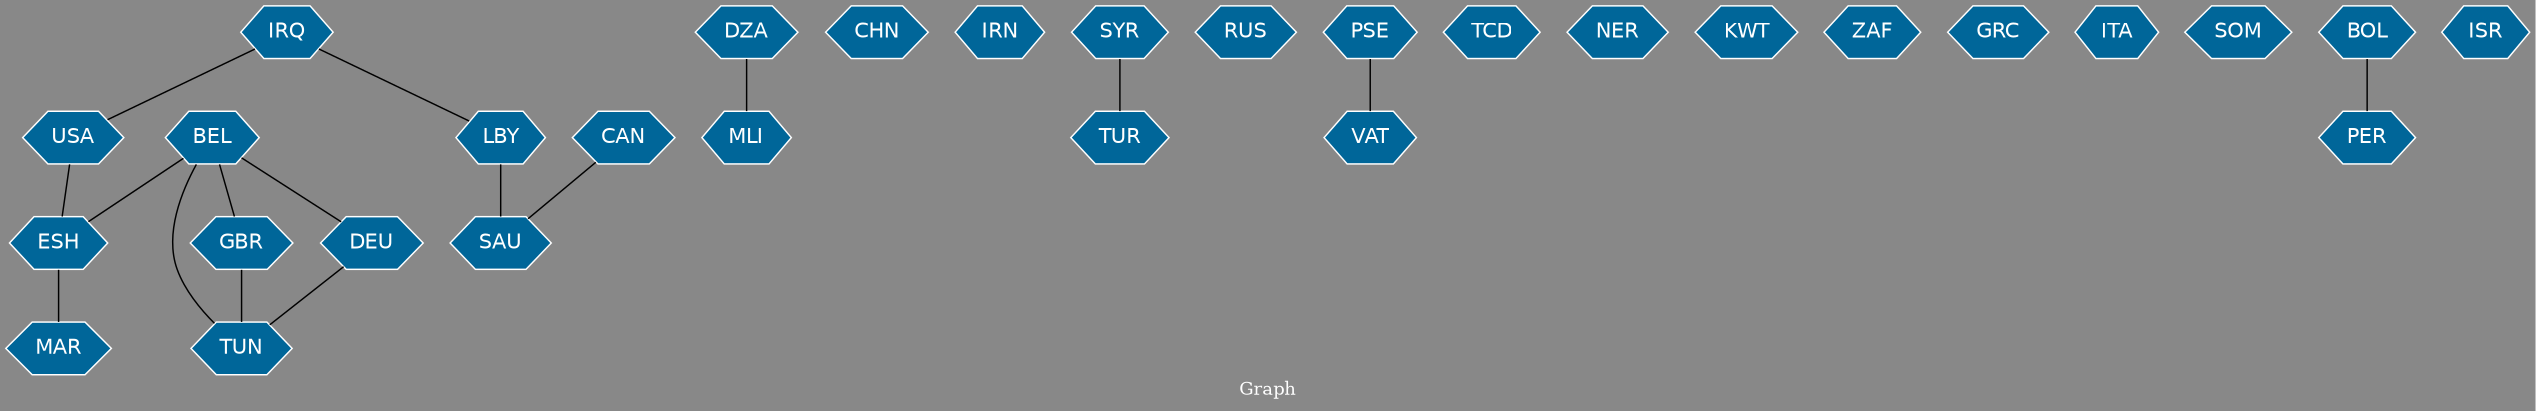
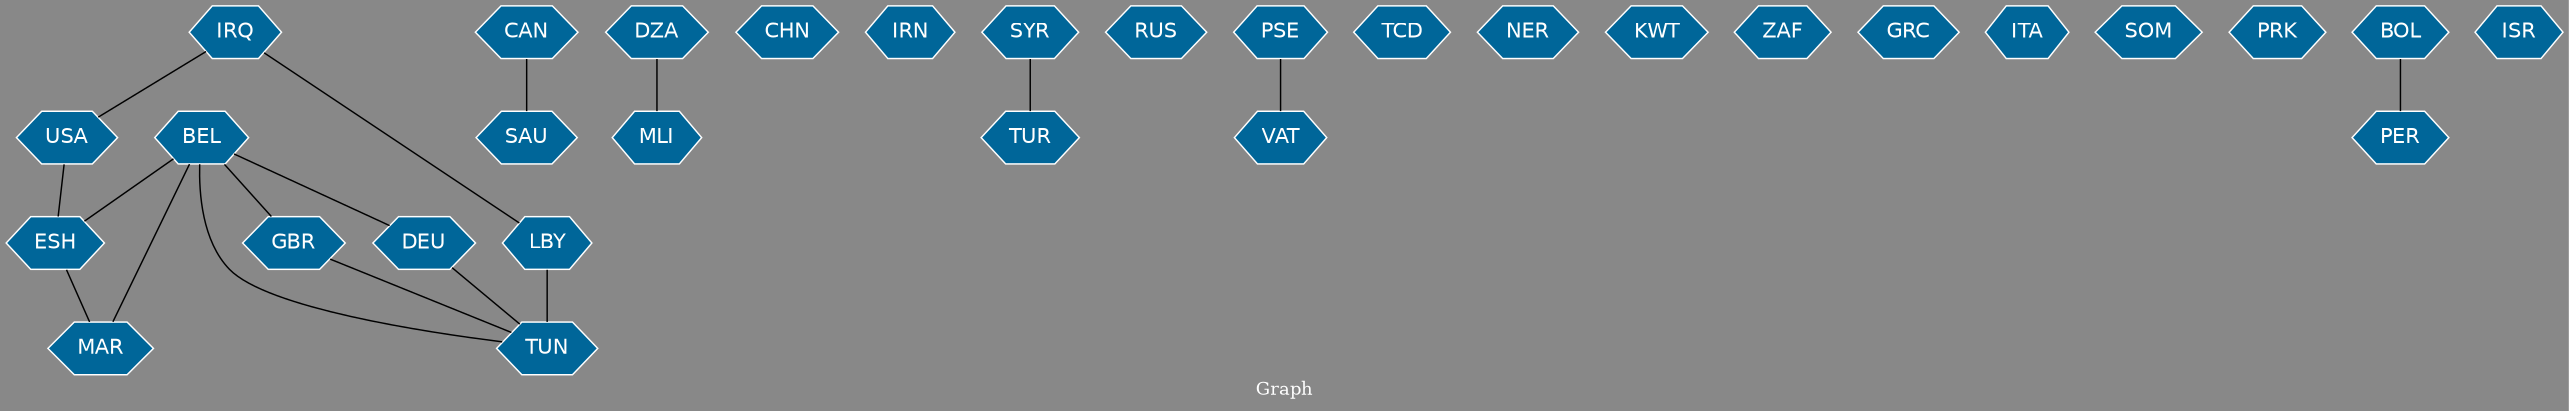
  graph {
    bgcolor="#888888"
    fontcolor=white
    fontsize=12
    label="Graph"
    node [color=white fillcolor="#006699" fontcolor=white fontname=Helvetica shape=hexagon style=filled]
    edge [arrowhead=open color=black fontcolor=white fontname=Courier fontsize=12 weight=1]
    n1 [label=MAR]
    n2 [label=BEL]
    n3 [label=ESH]
    n4 [label=TUN]
    n5 [label=GBR]
    n6 [label=DEU]
    n7 [label=SAU]
    n8 [label=MLI]
    n9 [label=CHN]
    n10 [label=IRN]
    n11 [label=IRQ]
    n12 [label=USA]
    n13 [label=LBY]
    n14 [label=SYR]
    n15 [label=TUR]
    n16 [label=RUS]
    n17 [label=VAT]
    n18 [label=PSE]
    n19 [label=TCD]
    n20 [label=NER]
    n21 [label=KWT]
    n22 [label=DZA]
    n23 [label=ZAF]
    n24 [label=GRC]
    n25 [label=ITA]
    n26 [label=SOM]
    n27 [label=CAN]
+   n28 [label=PRK]
    n29 [label=BOL]
    n30 [label=PER]
    n31 [label=ISR]
+   n2 -- n1
    n2 -- n3
    n2 -- n4
    n2 -- n5
    n2 -- n6
    n3 -- n1
    n5 -- n4
    n6 -- n4
    n11 -- n12
    n11 -- n13
    n12 -- n3
-   n13 -- n7 [weight=5]
+   n13 -- n4 [weight=5]
    n14 -- n15
    n18 -- n17
    n22 -- n8 [weight=2]
    n27 -- n7
    n29 -- n30
  }
